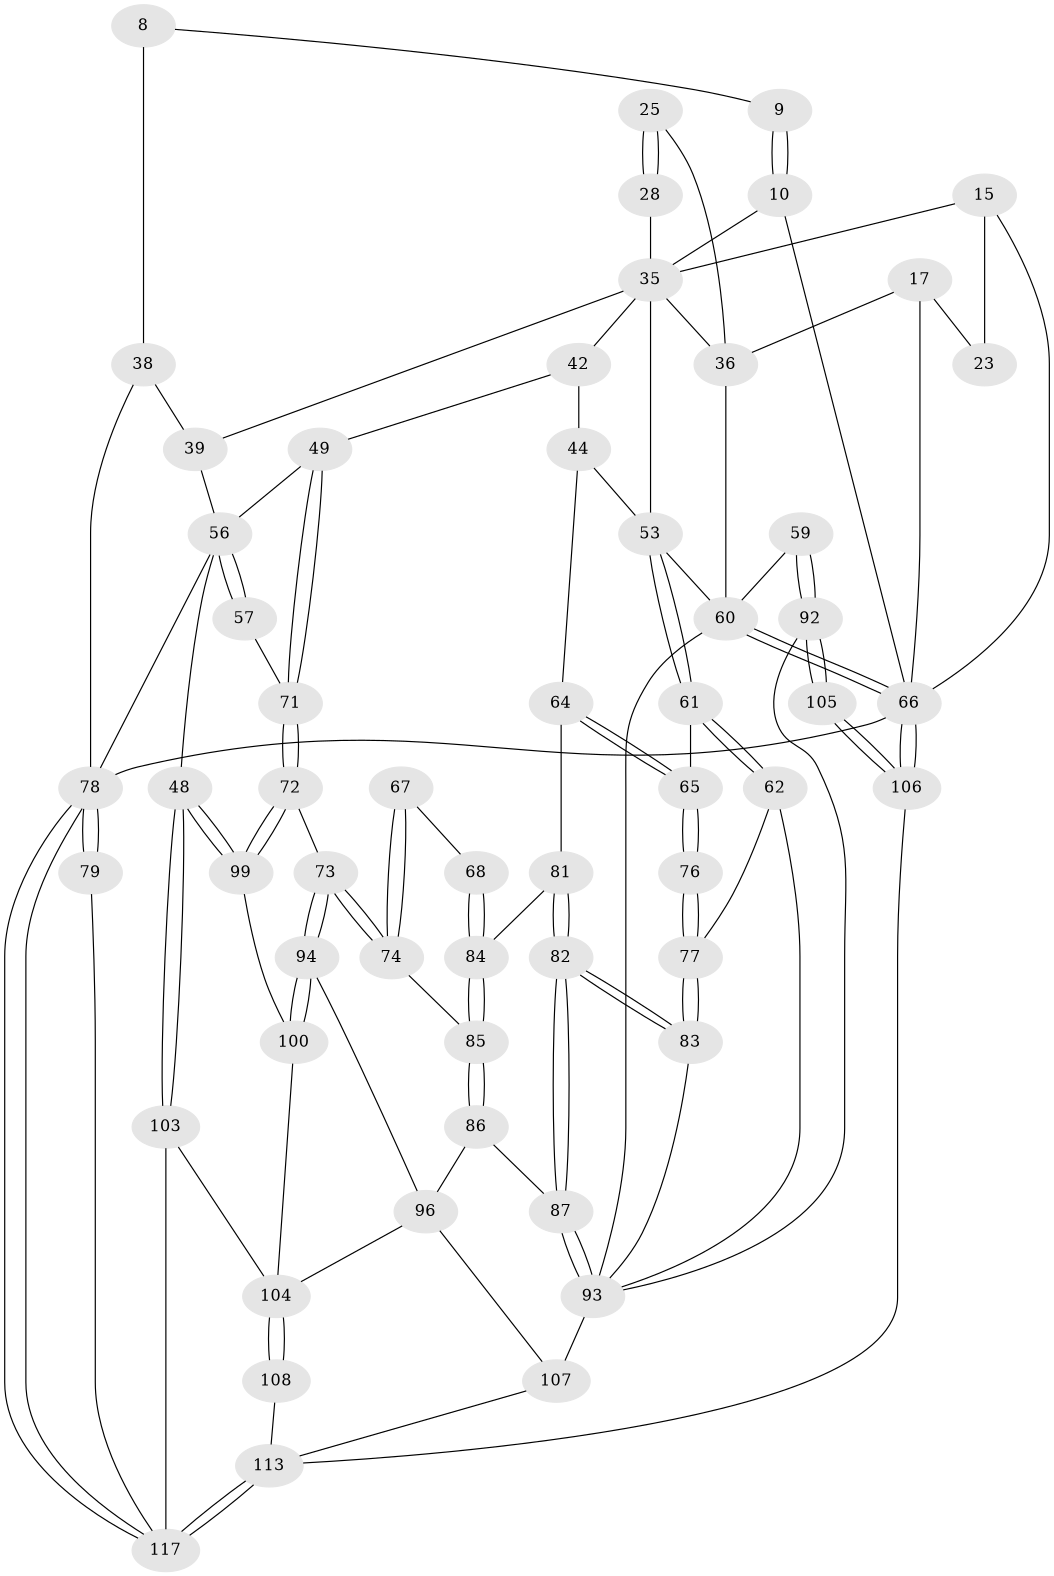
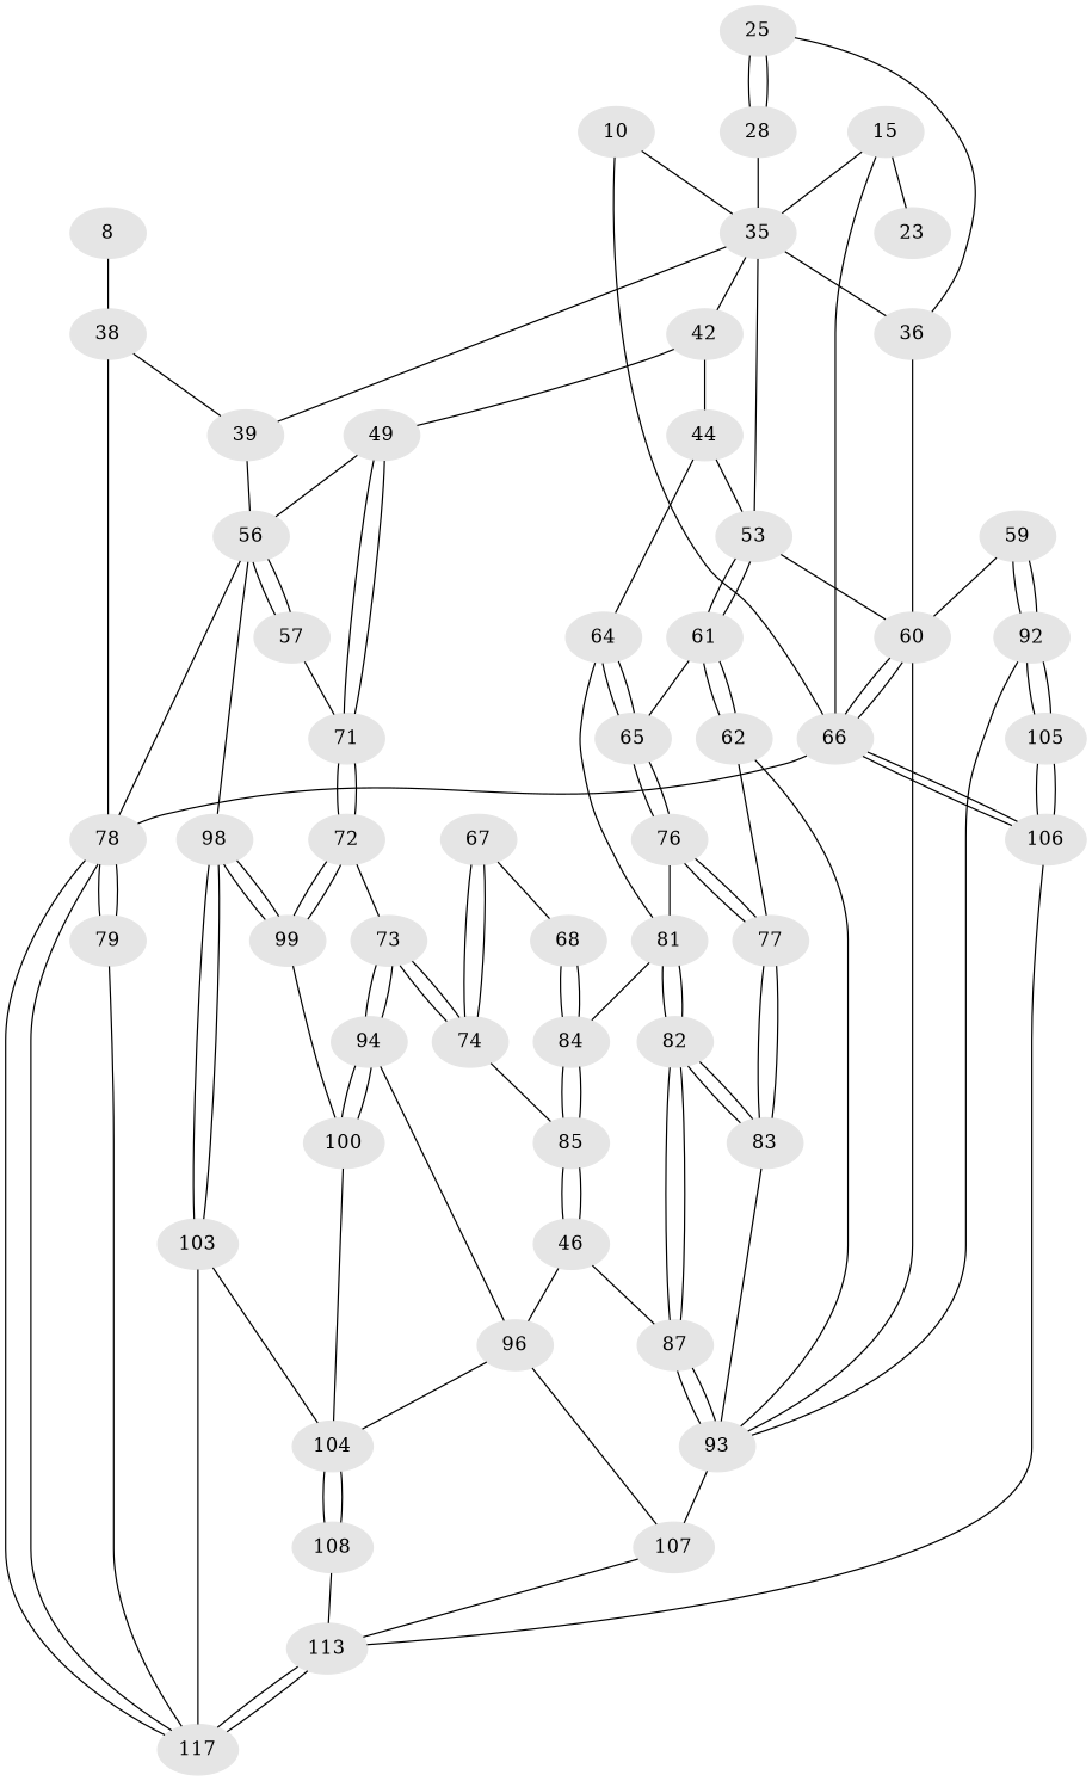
  graph {
    node [color=gray90 style=filled]
-   9 [super="+6"]
    8
    38 [super="+22"]
    10 [super="+5"]
    39 [super="+31"]
    78 [super="+2+19+54"]
    35 [super="+30+32"]
    66 [super="+4"]
    36 [super="+34"]
    42
    53 [super="+51+45"]
    106
    15 [super="+14"]
    23 [super="+18"]
-   17 [super="+16"]
    60 [super="+41+58"]
    28 [super="+27+24"]
    25
    56 [super="+55+47+48"]
    44 [super="+43"]
    49
    61
    93 [super="+90"]
    79
    n25 [label=117 super="+111+112"]
    57
-   98 [label=48]
+   98
    64
    71
    65
    81 [super="+75"]
    67
    68
    74
    72
    62
    99
    103
    59
    92 [super="+91"]
    105
    107 [super="+97"]
    77
    76
    83
    84 [super="+80+69"]
    82
    113 [super="+109+110"]
    85
    73
    94
    100
    96 [super="+95"]
-   86
+   86 [label=46]
    87
    104 [super="+102"]
    108
-   9 -- 10 [weight=2]
-   9 -- 10
-   8 -- 9
    8 -- 38 [weight=2]
    38 -- 39 [weight=2]
    38 -- 78 [weight=3]
    10 -- 35
    10 -- 66
    39 -- 56
    78 -- 79 [weight=2]
    78 -- 79
    78 -- n25
    78 -- n25
    35 -- 39
    35 -- 36
    35 -- 42
    35 -- 53 [weight=2]
    66 -- 78 [weight=2]
    66 -- 106
    66 -- 106
    36 -- 60 [weight=2]
    42 -- 44
    42 -- 49
    53 -- 60
    53 -- 61
    53 -- 61
    106 -- 113
    15 -- 35
    15 -- 66
    15 -- 23 [weight=2]
-   17 -- 66
-   17 -- 36 [weight=2]
-   17 -- 23
    60 -- 66
    60 -- 66
    60 -- 93
    28 -- 35 [weight=2]
    25 -- 36
    25 -- 28 [weight=2]
    25 -- 28
    56 -- 78 [weight=2]
    56 -- 57 [weight=2]
    56 -- 57
    56 -- 98
    44 -- 53
    44 -- 64
    49 -- 56
    49 -- 71
    49 -- 71
    61 -- 65
    61 -- 62
    61 -- 62
    93 -- 107 [weight=2]
    79 -- n25
    57 -- 71
    98 -- 99
    98 -- 99
    98 -- 103
    98 -- 103
    64 -- 65
    64 -- 65
    64 -- 81
    71 -- 72
    71 -- 72
    65 -- 76
    65 -- 76
    81 -- 84 [weight=2]
    81 -- 82
    81 -- 82
    67 -- 68
    67 -- 74
    67 -- 74
    68 -- 84 [weight=2]
    68 -- 84
    74 -- 85
    72 -- 99
    72 -- 99
    72 -- 73
    62 -- 93
    62 -- 77
    99 -- 100
    103 -- n25
    103 -- 104
    59 -- 60 [weight=2]
    59 -- 92
    59 -- 92
    92 -- 93
    92 -- 105 [weight=2]
    92 -- 105
    105 -- 106
    105 -- 106
    107 -- 113
    77 -- 83
    77 -- 83
+   76 -- 81
    76 -- 77
    76 -- 77
    83 -- 93
    84 -- 85
    84 -- 85
    82 -- 83
    82 -- 83
    82 -- 87
    82 -- 87
    113 -- n25 [weight=2]
    113 -- n25
    85 -- 86
    85 -- 86
    73 -- 74
    73 -- 74
    73 -- 94
    73 -- 94
    94 -- 100
    94 -- 100
    94 -- 96
    100 -- 104
    96 -- 107
    96 -- 104
    86 -- 96
    86 -- 87
    87 -- 93
    87 -- 93
    104 -- 108 [weight=2]
    104 -- 108
    108 -- 113
  }
